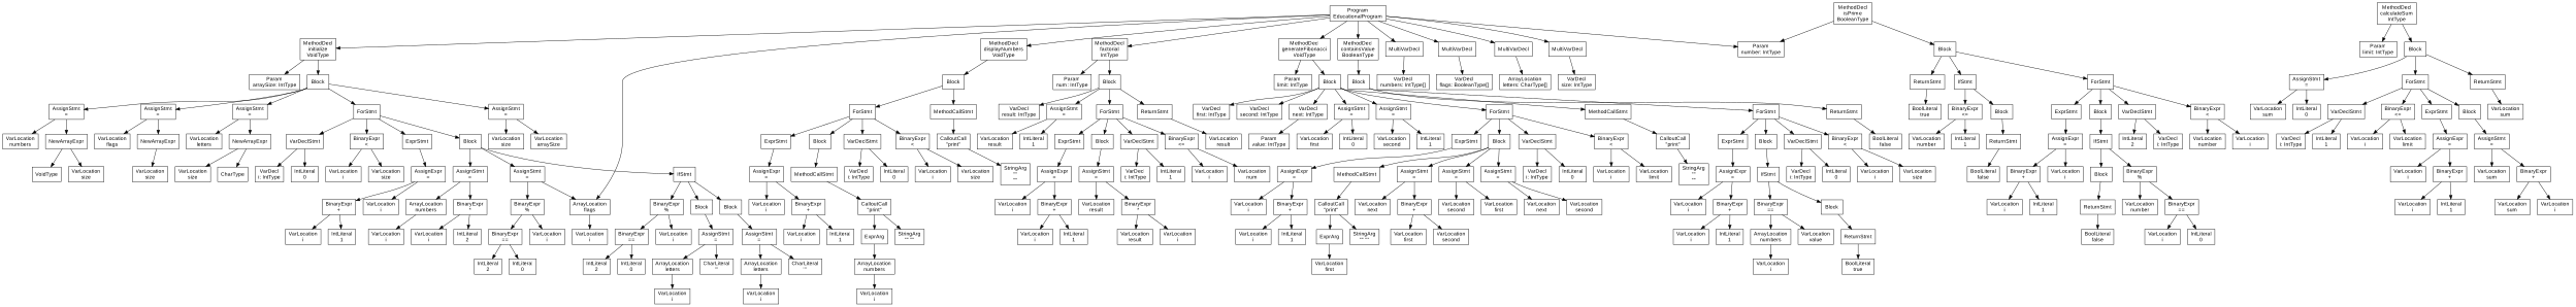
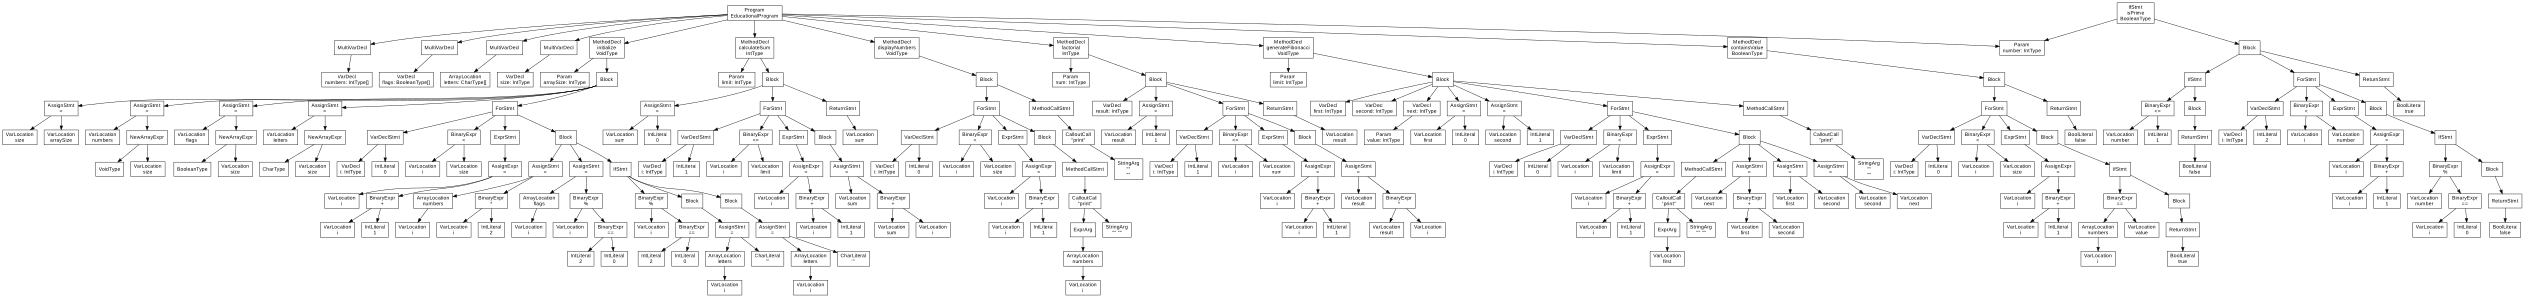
  digraph {
    rankdir=TB
    node [fontname=Arial shape=box]
    edge [fontname=Arial]
    n1 [label="Program\nEducationalProgram"]
    n2 [label=MultiVarDecl]
    n3 [label=MultiVarDecl]
    n4 [label=MultiVarDecl]
    n5 [label=MultiVarDecl]
    n6 [label="MethodDecl\ninitialize\nVoidType"]
    n7 [label="MethodDecl\ncalculateSum\nIntType"]
    n8 [label="MethodDecl\ndisplayNumbers\nVoidType"]
    n9 [label="MethodDecl\nfactorial\nIntType"]
    n10 [label="MethodDecl\ngenerateFibonacci\nVoidType"]
    n11 [label="MethodDecl\ncontainsValue\nBooleanType"]
    n12 [label="Param\nnumber: IntType"]
    n13 [label="VarDecl\nnumbers: IntType[]"]
    n14 [label="VarDecl\nflags: BooleanType[]"]
    n15 [label="ArrayLocation\nletters: CharType[]"]
    n16 [label="VarDecl\nsize: IntType"]
    n17 [label="Param\narraySize: IntType"]
    n18 [label=Block]
    n19 [label="Param\nlimit: IntType"]
    n20 [label=Block]
-   n21 [label="MethodDecl\nisPrime\nBooleanType"]
+   n21 [label="IfStmt\nisPrime\nBooleanType"]
    n22 [label=Block]
    n23 [label=Block]
    n24 [label="Param\nnum: IntType"]
    n25 [label=Block]
    n26 [label="Param\nlimit: IntType"]
    n27 [label=Block]
    n28 [label=Block]
    n29 [label="AssignStmt\n="]
    n30 [label="AssignStmt\n="]
    n31 [label="AssignStmt\n="]
    n32 [label="AssignStmt\n="]
    n33 [label=ForStmt]
    n34 [label="VarLocation\nsize"]
    n35 [label="VarLocation\narraySize"]
    n36 [label="VarLocation\nnumbers"]
    n37 [label=NewArrayExpr]
    n38 [label="VarLocation\nflags"]
    n39 [label=NewArrayExpr]
    n40 [label="VarLocation\nletters"]
    n41 [label=NewArrayExpr]
    n42 [label=VarDeclStmt]
    n43 [label="BinaryExpr\n<"]
    n44 [label=ExprStmt]
    n45 [label=Block]
    n46 [label=VoidType]
    n47 [label="VarLocation\nsize"]
+   n48 [label=BooleanType]
    n49 [label="VarLocation\nsize"]
    n50 [label=CharType]
    n51 [label="VarLocation\nsize"]
    n52 [label="VarDecl\ni: IntType"]
    n53 [label="IntLiteral\n0"]
    n54 [label="VarLocation\ni"]
    n55 [label="VarLocation\nsize"]
    n56 [label="AssignExpr\n="]
    n57 [label="AssignStmt\n="]
    n58 [label="AssignStmt\n="]
    n59 [label=IfStmt]
    n60 [label="VarLocation\ni"]
    n61 [label="BinaryExpr\n+"]
    n62 [label="VarLocation\ni"]
    n63 [label="IntLiteral\n1"]
    n64 [label="ArrayLocation\nnumbers"]
    n65 [label="BinaryExpr\n*"]
    n66 [label="ArrayLocation\nflags"]
    n67 [label="BinaryExpr\n%"]
    n68 [label="BinaryExpr\n%"]
    n69 [label=Block]
    n70 [label=Block]
    n71 [label="VarLocation\ni"]
    n72 [label="VarLocation\ni"]
    n73 [label="IntLiteral\n2"]
    n74 [label="VarLocation\ni"]
    n75 [label="VarLocation\ni"]
    n76 [label="BinaryExpr\n=="]
    n77 [label="IntLiteral\n2"]
    n78 [label="IntLiteral\n0"]
    n79 [label="VarLocation\ni"]
    n80 [label="BinaryExpr\n=="]
    n81 [label="AssignStmt\n="]
    n82 [label="AssignStmt\n="]
    n83 [label="IntLiteral\n2"]
    n84 [label="IntLiteral\n0"]
    n85 [label="ArrayLocation\nletters"]
    n86 [label="CharLiteral\n'''"]
    n87 [label="VarLocation\ni"]
    n88 [label="ArrayLocation\nletters"]
    n89 [label="CharLiteral\n'''"]
    n90 [label="VarLocation\ni"]
    n91 [label="AssignStmt\n="]
    n92 [label=ForStmt]
    n93 [label=ReturnStmt]
    n94 [label="VarLocation\nsum"]
    n95 [label="IntLiteral\n0"]
    n96 [label=VarDeclStmt]
    n97 [label="BinaryExpr\n<="]
    n98 [label=ExprStmt]
    n99 [label=Block]
    n100 [label="VarLocation\nsum"]
    n101 [label="VarDecl\ni: IntType"]
    n102 [label="IntLiteral\n1"]
    n103 [label="VarLocation\ni"]
    n104 [label="VarLocation\nlimit"]
    n105 [label="AssignExpr\n="]
    n106 [label="AssignStmt\n="]
    n107 [label="VarLocation\ni"]
    n108 [label="BinaryExpr\n+"]
    n109 [label="VarLocation\ni"]
    n110 [label="IntLiteral\n1"]
    n111 [label="VarLocation\nsum"]
    n112 [label="BinaryExpr\n+"]
    n113 [label="VarLocation\nsum"]
    n114 [label="VarLocation\ni"]
    n115 [label=IfStmt]
    n116 [label=ForStmt]
    n117 [label=ReturnStmt]
    n118 [label="BinaryExpr\n<="]
    n119 [label=Block]
    n120 [label=VarDeclStmt]
    n121 [label="BinaryExpr\n<"]
    n122 [label=ExprStmt]
    n123 [label=Block]
    n124 [label="BoolLiteral\ntrue"]
    n125 [label="VarLocation\nnumber"]
    n126 [label="IntLiteral\n1"]
    n127 [label=ReturnStmt]
    n128 [label="BoolLiteral\nfalse"]
    n129 [label="VarDecl\ni: IntType"]
    n130 [label="IntLiteral\n2"]
    n131 [label="VarLocation\ni"]
    n132 [label="VarLocation\nnumber"]
    n133 [label="AssignExpr\n="]
    n134 [label=IfStmt]
    n135 [label="VarLocation\ni"]
    n136 [label="BinaryExpr\n+"]
    n137 [label="VarLocation\ni"]
    n138 [label="IntLiteral\n1"]
    n139 [label="BinaryExpr\n%"]
    n140 [label=Block]
    n141 [label="VarLocation\nnumber"]
    n142 [label="BinaryExpr\n=="]
    n143 [label=ReturnStmt]
    n144 [label="VarLocation\ni"]
    n145 [label="IntLiteral\n0"]
    n146 [label="BoolLiteral\nfalse"]
    n147 [label=ForStmt]
    n148 [label=MethodCallStmt]
    n149 [label=VarDeclStmt]
    n150 [label="BinaryExpr\n<"]
    n151 [label=ExprStmt]
    n152 [label=Block]
    n153 [label="CalloutCall\n\"print\""]
    n154 [label="VarDecl\ni: IntType"]
    n155 [label="IntLiteral\n0"]
    n156 [label="VarLocation\ni"]
    n157 [label="VarLocation\nsize"]
    n158 [label="AssignExpr\n="]
    n159 [label=MethodCallStmt]
    n160 [label="VarLocation\ni"]
    n161 [label="BinaryExpr\n+"]
    n162 [label="VarLocation\ni"]
    n163 [label="IntLiteral\n1"]
    n164 [label="CalloutCall\n\"print\""]
    n165 [label=ExprArg]
    n166 [label="StringArg\n\"\" \"\""]
    n167 [label="ArrayLocation\nnumbers"]
    n168 [label="VarLocation\ni"]
    n169 [label="StringArg\n\"\"\n\"\""]
    n170 [label="VarDecl\nresult: IntType"]
    n171 [label="AssignStmt\n="]
    n172 [label=ForStmt]
    n173 [label=ReturnStmt]
    n174 [label="VarLocation\nresult"]
    n175 [label="IntLiteral\n1"]
    n176 [label=VarDeclStmt]
    n177 [label="BinaryExpr\n<="]
    n178 [label=ExprStmt]
    n179 [label=Block]
    n180 [label="VarLocation\nresult"]
    n181 [label="VarDecl\ni: IntType"]
    n182 [label="IntLiteral\n1"]
    n183 [label="VarLocation\ni"]
    n184 [label="VarLocation\nnum"]
    n185 [label="AssignExpr\n="]
    n186 [label="AssignStmt\n="]
    n187 [label="VarLocation\ni"]
    n188 [label="BinaryExpr\n+"]
    n189 [label="VarLocation\ni"]
    n190 [label="IntLiteral\n1"]
    n191 [label="VarLocation\nresult"]
    n192 [label="BinaryExpr\n*"]
    n193 [label="VarLocation\nresult"]
    n194 [label="VarLocation\ni"]
    n195 [label="VarDecl\nfirst: IntType"]
    n196 [label="VarDecl\nsecond: IntType"]
    n197 [label="VarDecl\nnext: IntType"]
    n198 [label="AssignStmt\n="]
    n199 [label="AssignStmt\n="]
    n200 [label=ForStmt]
    n201 [label=MethodCallStmt]
    n202 [label="Param\nvalue: IntType"]
    n203 [label="VarLocation\nfirst"]
    n204 [label="IntLiteral\n0"]
    n205 [label="VarLocation\nsecond"]
    n206 [label="IntLiteral\n1"]
    n207 [label=VarDeclStmt]
    n208 [label="BinaryExpr\n<"]
    n209 [label=ExprStmt]
    n210 [label=Block]
    n211 [label="CalloutCall\n\"print\""]
    n212 [label="VarDecl\ni: IntType"]
    n213 [label="IntLiteral\n0"]
    n214 [label="VarLocation\ni"]
    n215 [label="VarLocation\nlimit"]
    n216 [label="AssignExpr\n="]
    n217 [label=MethodCallStmt]
    n218 [label="AssignStmt\n="]
    n219 [label="AssignStmt\n="]
    n220 [label="AssignStmt\n="]
    n221 [label="VarLocation\ni"]
    n222 [label="BinaryExpr\n+"]
    n223 [label="VarLocation\ni"]
    n224 [label="IntLiteral\n1"]
    n225 [label="CalloutCall\n\"print\""]
    n226 [label="VarLocation\nnext"]
    n227 [label="BinaryExpr\n+"]
    n228 [label="VarLocation\nfirst"]
    n229 [label="VarLocation\nsecond"]
    n230 [label="VarLocation\nsecond"]
    n231 [label="VarLocation\nnext"]
    n232 [label=ExprArg]
    n233 [label="StringArg\n\"\" \"\""]
    n234 [label="VarLocation\nfirst"]
    n235 [label="VarLocation\nfirst"]
    n236 [label="VarLocation\nsecond"]
    n237 [label="StringArg\n\"\"\n\"\""]
    n238 [label=ForStmt]
    n239 [label=ReturnStmt]
    n240 [label=VarDeclStmt]
    n241 [label="BinaryExpr\n<"]
    n242 [label=ExprStmt]
    n243 [label=Block]
    n244 [label="BoolLiteral\nfalse"]
    n245 [label="VarDecl\ni: IntType"]
    n246 [label="IntLiteral\n0"]
    n247 [label="VarLocation\ni"]
    n248 [label="VarLocation\nsize"]
    n249 [label="AssignExpr\n="]
    n250 [label=IfStmt]
    n251 [label="VarLocation\ni"]
    n252 [label="BinaryExpr\n+"]
    n253 [label="VarLocation\ni"]
    n254 [label="IntLiteral\n1"]
    n255 [label="BinaryExpr\n=="]
    n256 [label=Block]
    n257 [label="ArrayLocation\nnumbers"]
    n258 [label="VarLocation\nvalue"]
    n259 [label=ReturnStmt]
    n260 [label="VarLocation\ni"]
    n261 [label="BoolLiteral\ntrue"]
    n1 -> n2
    n1 -> n3
    n1 -> n4
    n1 -> n5
    n1 -> n6
-   n1 -> n66
+   n1 -> n7
    n1 -> n8
    n1 -> n9
    n1 -> n10
    n1 -> n11
    n1 -> n12
    n2 -> n13
    n3 -> n14
    n4 -> n15
    n5 -> n16
    n6 -> n17
    n6 -> n18
    n7 -> n19
    n7 -> n20
    n8 -> n23
    n9 -> n24
    n9 -> n25
    n10 -> n26
    n10 -> n27
    n11 -> n28
    n18 -> n29
    n18 -> n30
    n18 -> n31
    n18 -> n32
    n18 -> n33
    n20 -> n91
    n20 -> n92
    n20 -> n93
    n21 -> n12
    n21 -> n22
    n22 -> n115
    n22 -> n116
    n22 -> n117
    n23 -> n147
    n23 -> n148
    n25 -> n170
    n25 -> n171
    n25 -> n172
    n25 -> n173
    n27 -> n195
    n27 -> n196
    n27 -> n197
    n27 -> n198
    n27 -> n199
    n27 -> n200
    n27 -> n201
    n28 -> n238
    n28 -> n239
    n29 -> n34
    n29 -> n35
    n30 -> n36
    n30 -> n37
    n31 -> n38
    n31 -> n39
    n32 -> n40
    n32 -> n41
    n33 -> n42
    n33 -> n43
    n33 -> n44
    n33 -> n45
    n37 -> n46
    n37 -> n47
+   n39 -> n48
    n39 -> n49
    n41 -> n50
    n41 -> n51
    n42 -> n52
    n42 -> n53
    n43 -> n54
    n43 -> n55
    n44 -> n56
    n45 -> n57
    n45 -> n58
    n45 -> n59
    n56 -> n60
    n56 -> n61
    n57 -> n64
    n57 -> n65
    n58 -> n66
    n58 -> n67
    n59 -> n68
    n59 -> n69
    n59 -> n70
    n61 -> n62
    n61 -> n63
    n64 -> n71
    n65 -> n72
    n65 -> n73
    n66 -> n74
    n67 -> n75
    n67 -> n76
    n68 -> n79
    n68 -> n80
    n69 -> n81
    n70 -> n82
    n76 -> n77
    n76 -> n78
    n80 -> n83
    n80 -> n84
    n81 -> n85
    n81 -> n86
    n82 -> n88
    n82 -> n89
    n85 -> n87
    n88 -> n90
    n91 -> n94
    n91 -> n95
    n92 -> n96
    n92 -> n97
    n92 -> n98
    n92 -> n99
    n93 -> n100
    n96 -> n101
    n96 -> n102
    n97 -> n103
    n97 -> n104
    n98 -> n105
    n99 -> n106
    n105 -> n107
    n105 -> n108
    n106 -> n111
    n106 -> n112
    n108 -> n109
    n108 -> n110
    n112 -> n113
    n112 -> n114
    n115 -> n118
    n115 -> n119
    n116 -> n120
    n116 -> n121
    n116 -> n122
    n116 -> n123
    n117 -> n124
    n118 -> n125
    n118 -> n126
    n119 -> n127
    n120 -> n129
    n120 -> n130
    n121 -> n131
    n121 -> n132
    n122 -> n133
    n123 -> n134
    n127 -> n128
    n133 -> n135
    n133 -> n136
    n134 -> n139
    n134 -> n140
    n136 -> n137
    n136 -> n138
    n139 -> n141
    n139 -> n142
    n140 -> n143
    n142 -> n144
    n142 -> n145
    n143 -> n146
    n147 -> n149
    n147 -> n150
    n147 -> n151
    n147 -> n152
    n148 -> n153
    n149 -> n154
    n149 -> n155
    n150 -> n156
    n150 -> n157
    n151 -> n158
    n152 -> n159
    n153 -> n169
    n158 -> n160
    n158 -> n161
    n159 -> n164
    n161 -> n162
    n161 -> n163
    n164 -> n165
    n164 -> n166
    n165 -> n167
    n167 -> n168
    n171 -> n174
    n171 -> n175
    n172 -> n176
    n172 -> n177
    n172 -> n178
    n172 -> n179
    n173 -> n180
    n176 -> n181
    n176 -> n182
    n177 -> n183
    n177 -> n184
    n178 -> n185
    n179 -> n186
    n185 -> n187
    n185 -> n188
    n186 -> n191
    n186 -> n192
    n188 -> n189
    n188 -> n190
    n192 -> n193
    n192 -> n194
    n197 -> n202
    n198 -> n203
    n198 -> n204
    n199 -> n205
    n199 -> n206
    n200 -> n207
    n200 -> n208
    n200 -> n209
    n200 -> n210
    n201 -> n211
    n207 -> n212
    n207 -> n213
    n208 -> n214
    n208 -> n215
    n209 -> n216
    n210 -> n217
    n210 -> n218
    n210 -> n219
    n210 -> n220
    n211 -> n237
    n216 -> n221
    n216 -> n222
    n217 -> n225
    n218 -> n226
    n218 -> n227
    n219 -> n228
    n219 -> n229
    n220 -> n230
    n220 -> n231
    n222 -> n223
    n222 -> n224
    n225 -> n232
    n225 -> n233
    n227 -> n235
    n227 -> n236
    n232 -> n234
    n238 -> n240
    n238 -> n241
    n238 -> n242
    n238 -> n243
    n239 -> n244
    n240 -> n245
    n240 -> n246
    n241 -> n247
    n241 -> n248
    n242 -> n249
    n243 -> n250
    n249 -> n251
    n249 -> n252
    n250 -> n255
    n250 -> n256
    n252 -> n253
    n252 -> n254
    n255 -> n257
    n255 -> n258
    n256 -> n259
    n257 -> n260
    n259 -> n261
  }
